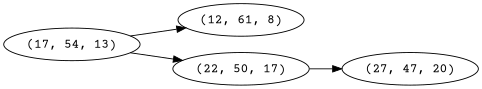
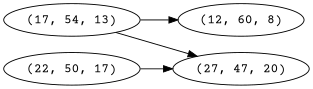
  digraph {
    fontname="Courier Prime"
    rankdir=LR
    node [fontname="Courier Prime"]
    edge [fontname="Courier Prime"]
    "(17, 54, 13)"
-   "(12, 60, 8)" [label="(12, 61, 8)"]
+   "(12, 60, 8)"
    "(22, 50, 17)"
    "(27, 47, 20)"
    "(17, 54, 13)" -> "(12, 60, 8)"
-   "(17, 54, 13)" -> "(22, 50, 17)"
+   "(17, 54, 13)" -> "(27, 47, 20)"
    "(22, 50, 17)" -> "(27, 47, 20)"
  }
